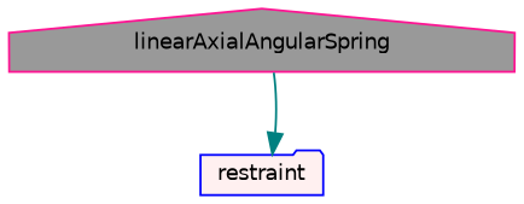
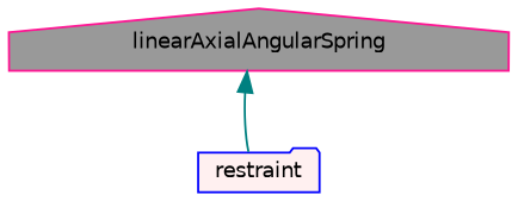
  digraph {
    node [fontname=Helvetica fontsize=10 style=filled]
    n1 [color=deeppink fillcolor=grey60 fontcolor=black height=0.2 label=linearAxialAngularSpring shape=house width=0.4]
    n2 [color=blue fillcolor="#FFF0F0" height=0.2 label=restraint shape=folder width=0.4]
-   n2 -> n1 [color=teal dir=back fontname=Helvetica fontsize=10 labelfontname=Helvetica labelfontsize=10 style=solid]
+   n1 -> n2 [color=teal dir=back fontname=Helvetica fontsize=10 labelfontname=Helvetica labelfontsize=10 style=solid]
  }
